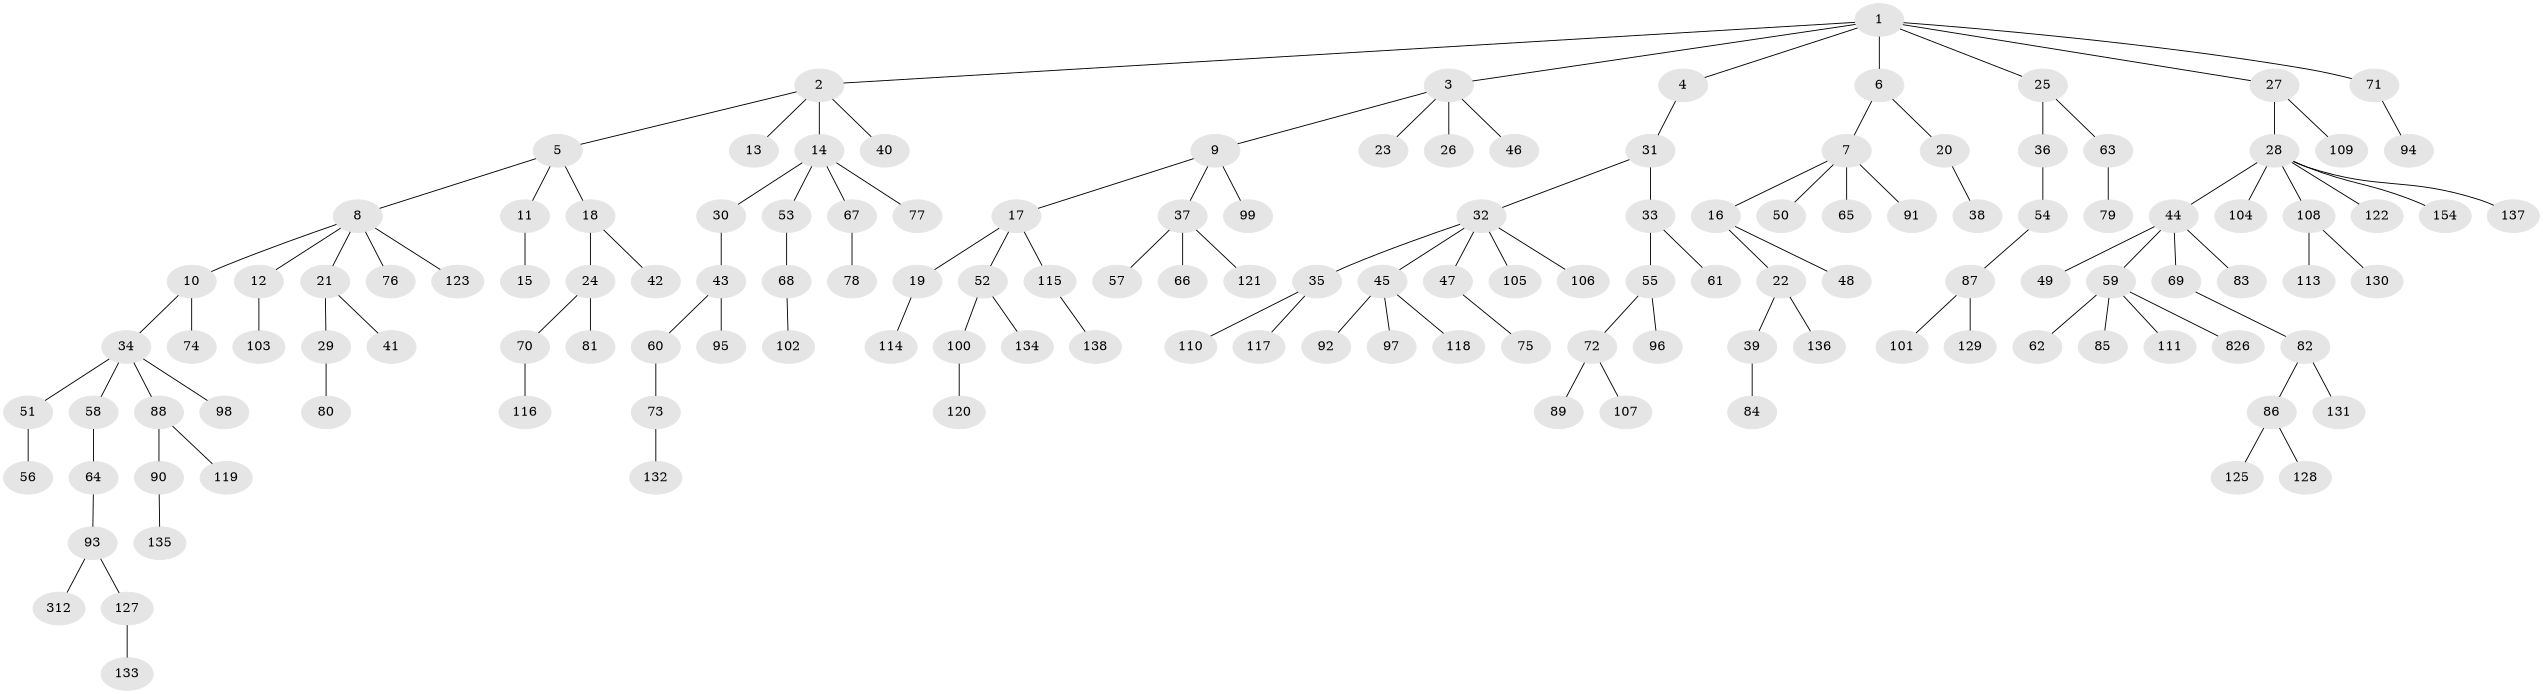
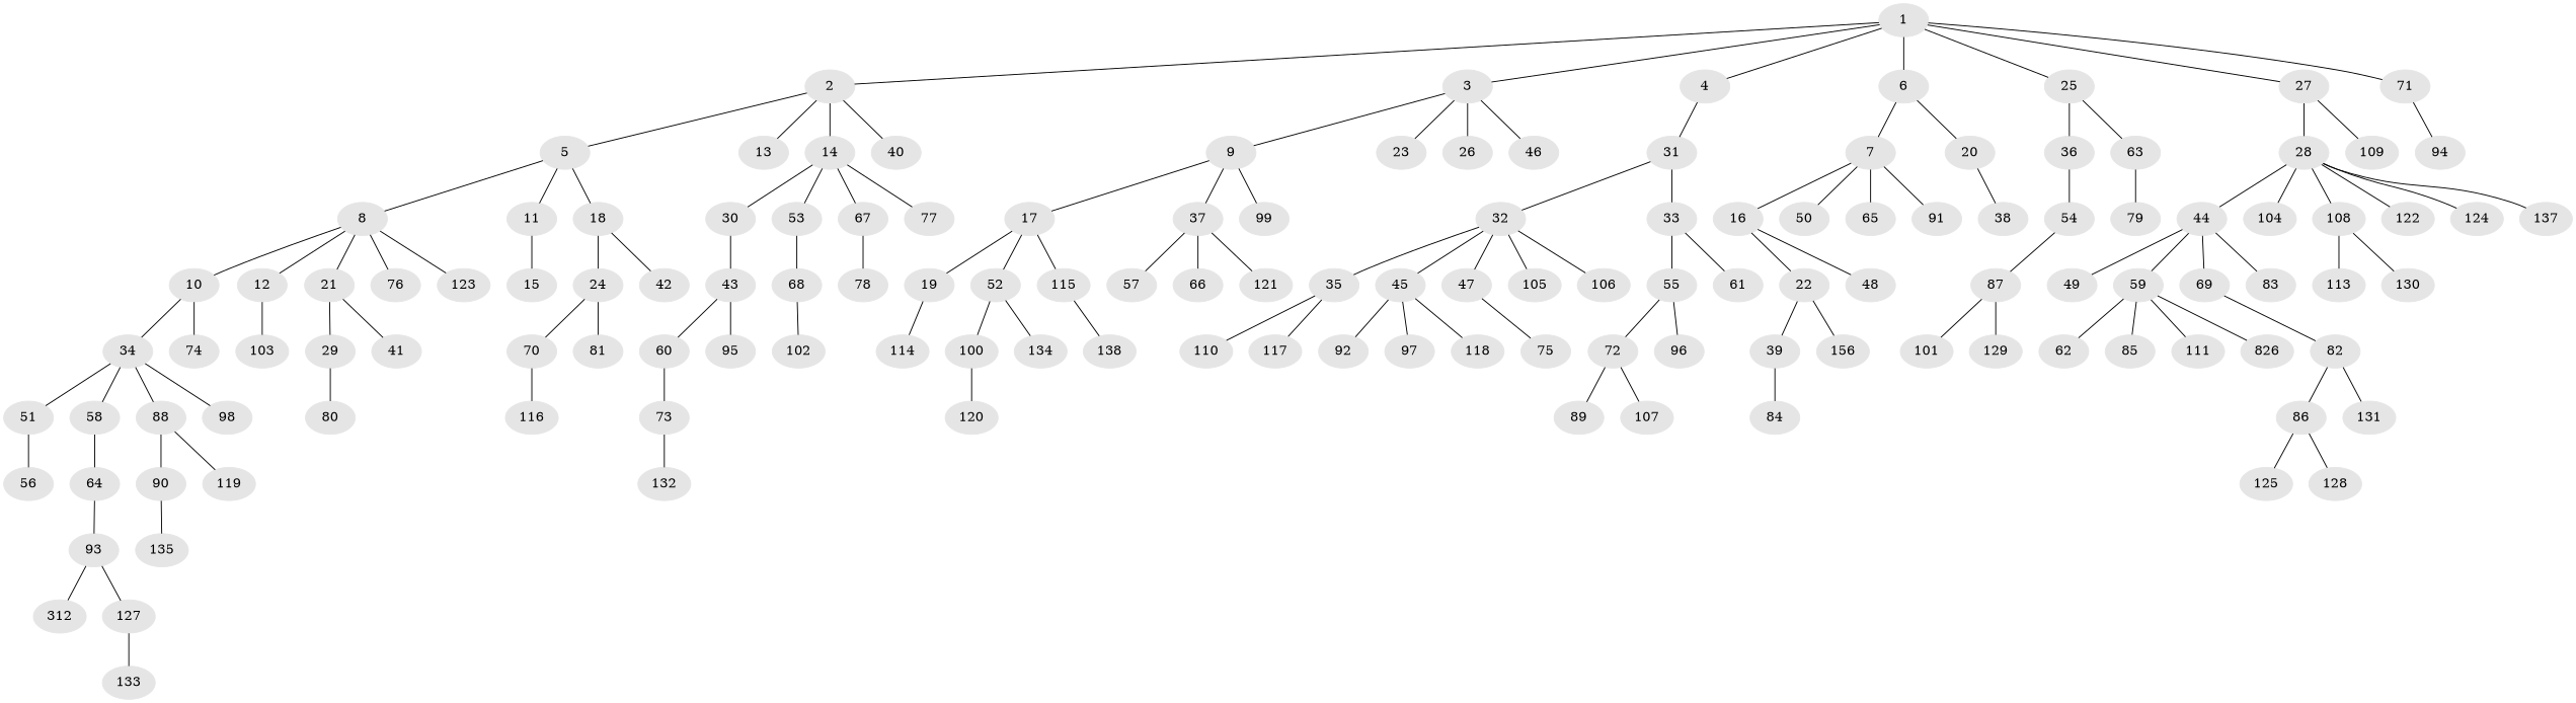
  graph {
    node [color=gray90 style=filled]
    1
    2
    3
    4
    6
    25
    27
    71
    5
    13
    14
    40
    9
    23
    26
    46
    31
    7
    20
    36
    63
    28
    109
    94
    8
    11
    18
    30
    53
    67
    77
    17
    37
    99
    32
    33
    10
    12
    21
    76
    123
    15
    24
    42
    16
    50
    65
    91
    38
    22
    48
    34
    74
    103
    29
    41
    19
    52
    115
    57
    66
    121
    51
    58
    88
    98
    43
    68
    78
    39
-   136
+   136 [label=156]
    114
    100
    134
    138
    70
    81
    80
    84
    116
    54
    79
    44
    104
    108
    122
-   124 [label=154]
+   124
    137
    49
    59
    69
    83
    113
    130
    60
    95
    35
    45
    47
    105
    106
    55
    61
    110
    117
    92
    97
    118
    75
    72
    96
    56
    64
    90
    119
    87
    73
    62
    85
    111
    n121 [label=826]
    82
    120
    102
    101
    129
    89
    107
    93
    132
    n131 [label=312]
    127
    86
    131
    125
    128
    135
    133
    1 -- 2
    1 -- 3
    1 -- 4
    1 -- 6
    1 -- 25
    1 -- 27
    1 -- 71
    2 -- 5
    2 -- 13
    2 -- 14
    2 -- 40
    3 -- 9
    3 -- 23
    3 -- 26
    3 -- 46
    4 -- 31
    6 -- 7
    6 -- 20
    25 -- 36
    25 -- 63
    27 -- 28
    27 -- 109
    71 -- 94
    5 -- 8
    5 -- 11
    5 -- 18
    14 -- 30
    14 -- 53
    14 -- 67
    14 -- 77
    9 -- 17
    9 -- 37
    9 -- 99
    31 -- 32
    31 -- 33
    7 -- 16
    7 -- 50
    7 -- 65
    7 -- 91
    20 -- 38
    36 -- 54
    63 -- 79
    28 -- 44
    28 -- 104
    28 -- 108
    28 -- 122
    28 -- 124
    28 -- 137
    8 -- 10
    8 -- 12
    8 -- 21
    8 -- 76
    8 -- 123
    11 -- 15
    18 -- 24
    18 -- 42
    30 -- 43
    53 -- 68
    67 -- 78
    17 -- 19
    17 -- 52
    17 -- 115
    37 -- 57
    37 -- 66
    37 -- 121
    32 -- 35
    32 -- 45
    32 -- 47
    32 -- 105
    32 -- 106
    33 -- 55
    33 -- 61
    10 -- 34
    10 -- 74
    12 -- 103
    21 -- 29
    21 -- 41
    24 -- 70
    24 -- 81
    16 -- 22
    16 -- 48
    22 -- 39
    22 -- 136
    34 -- 51
    34 -- 58
    34 -- 88
    34 -- 98
    29 -- 80
    19 -- 114
    52 -- 100
    52 -- 134
    115 -- 138
    51 -- 56
    58 -- 64
    88 -- 90
    88 -- 119
    43 -- 60
    43 -- 95
    68 -- 102
    39 -- 84
    100 -- 120
    70 -- 116
    54 -- 87
    44 -- 49
    44 -- 59
    44 -- 69
    44 -- 83
    108 -- 113
    108 -- 130
    59 -- 62
    59 -- 85
    59 -- 111
    59 -- n121
    69 -- 82
    60 -- 73
    35 -- 110
    35 -- 117
    45 -- 92
    45 -- 97
    45 -- 118
    47 -- 75
    55 -- 72
    55 -- 96
    72 -- 89
    72 -- 107
    64 -- 93
    90 -- 135
    87 -- 101
    87 -- 129
    73 -- 132
    82 -- 86
    82 -- 131
    93 -- n131
    93 -- 127
    127 -- 133
    86 -- 125
    86 -- 128
  }
